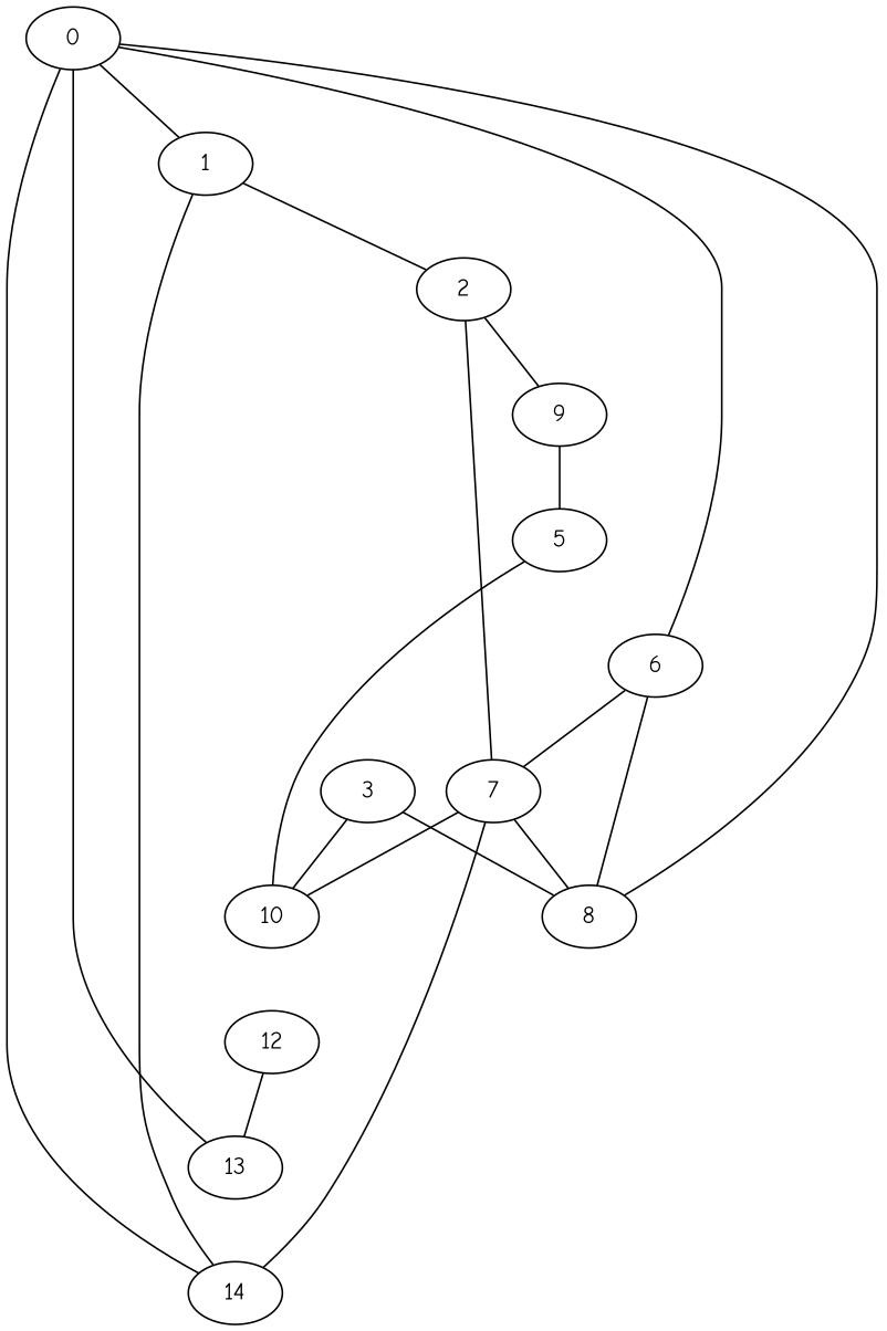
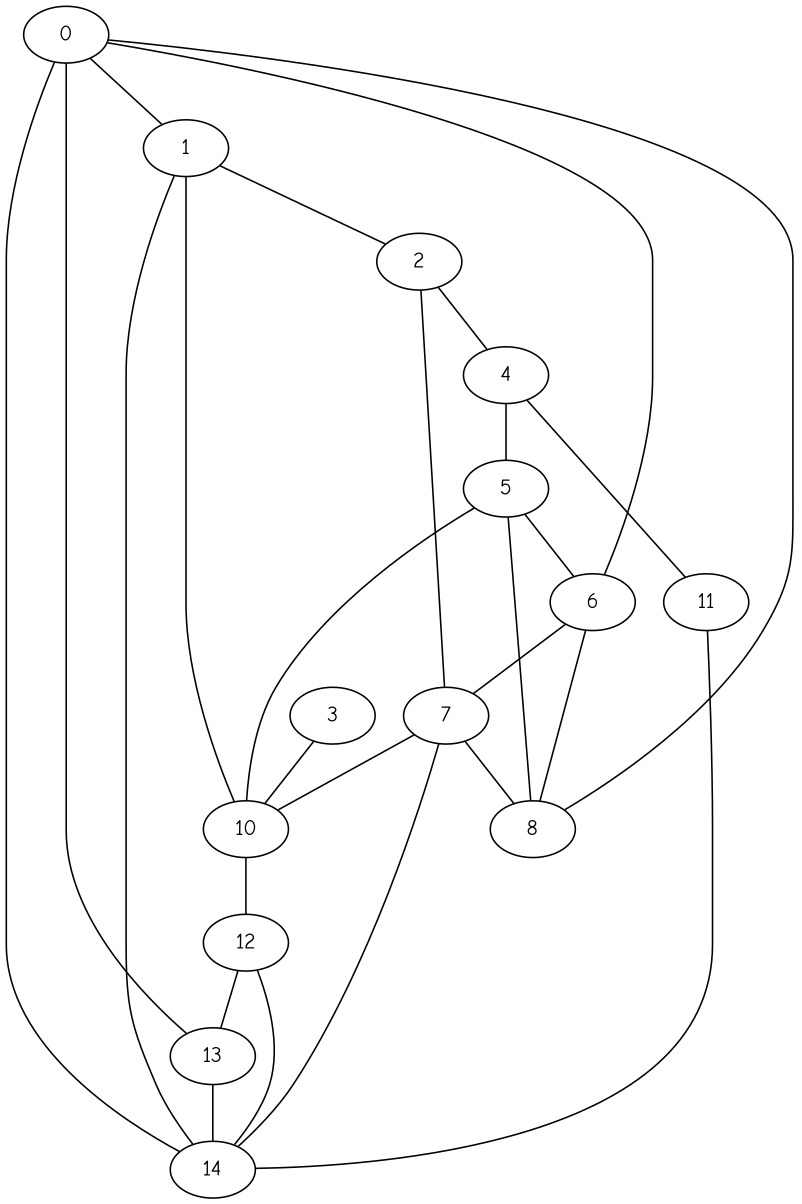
  strict graph {
    fontname="Comic Neue"
    node [fontname="Comic Neue"]
    edge [fontname="Comic Neue" weight=10]
    0
    1
    6
    8
    13
    14
    2
    10
    7
-   4 [label=9]
+   4
    12
    5
+   11
    3
    0 -- 1 [weight=5]
    0 -- 6 [weight=8]
    0 -- 8 [weight=3]
    0 -- 13 [weight=8]
    0 -- 14
    1 -- 14 [weight=11]
    1 -- 2 [weight=8]
+   1 -- 10
    6 -- 8
    6 -- 7 [weight=2]
+   13 -- 14 [weight=6]
    2 -- 7
    2 -- 4 [weight=4]
+   10 -- 12 [weight=7]
    7 -- 8 [weight=8]
    7 -- 14
    7 -- 10 [weight=6]
    4 -- 5 [weight=11]
+   4 -- 11 [weight=7]
    12 -- 13 [weight=6]
+   12 -- 14 [weight=9]
+   5 -- 6
    5 -- 10 [weight=7]
-   3 -- 8 [weight=7]
+   11 -- 14 [weight=7]
+   5 -- 8 [weight=7]
    3 -- 10 [weight=5]
  }
